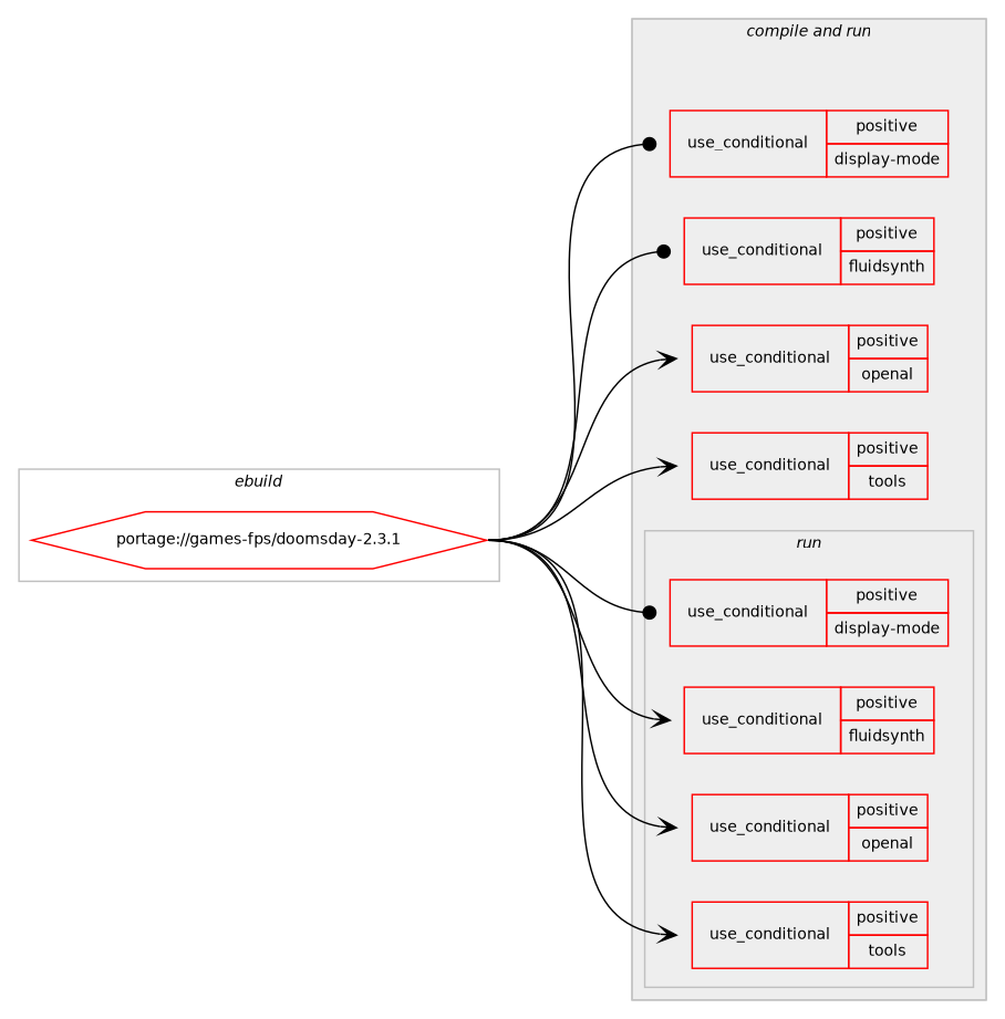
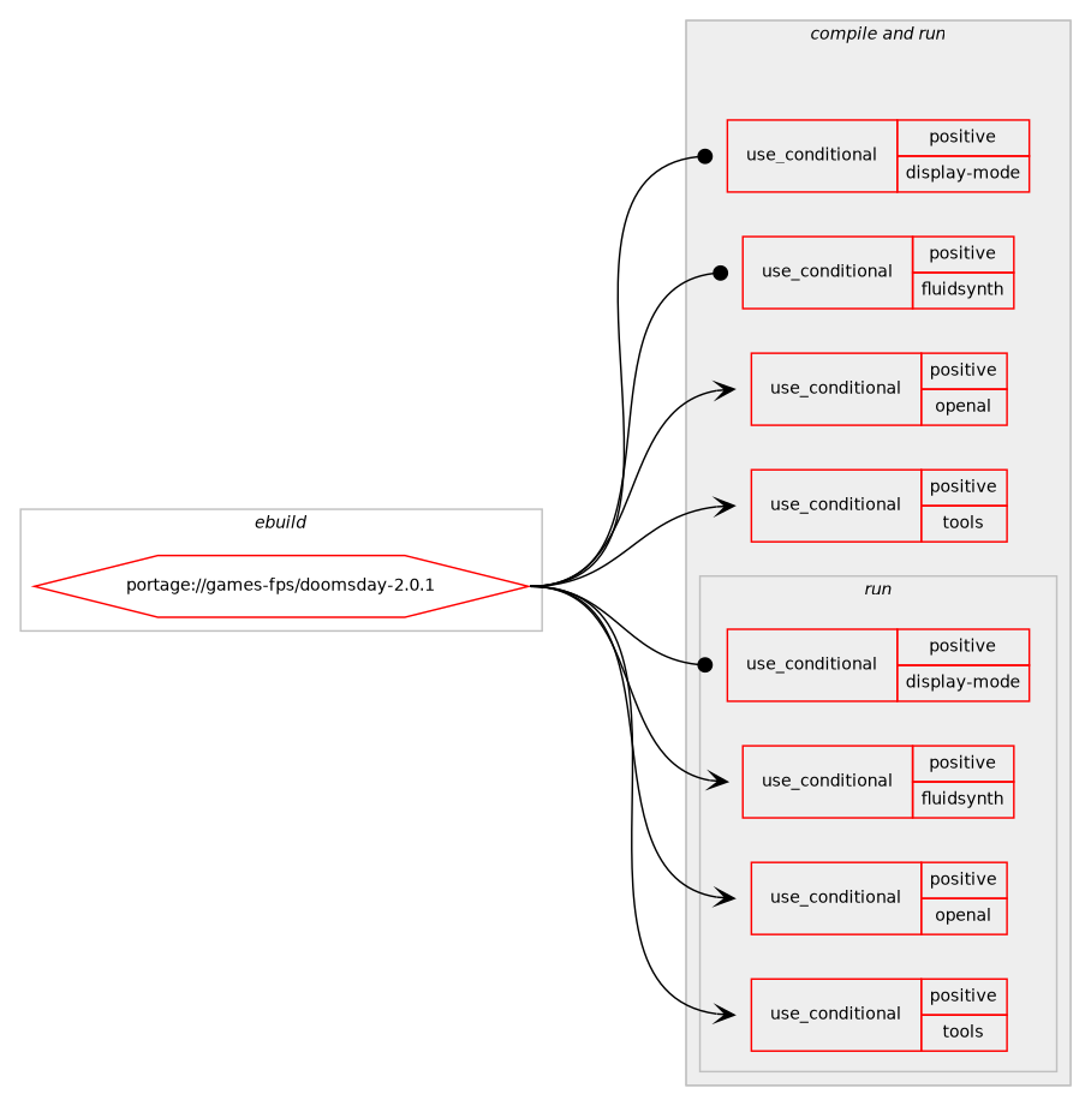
  digraph {
    compound=true
    concentrate=true
    fontname=Helvetica
    fontsize=10
    newrank=true
    rankdir=LR
    ranksep=1.5
    node [color=red fontname=Helvetica fontsize=10 shape=none]
    edge [arrowhead=vee headport=w style=solid tailport=e weight=20]
-   n1 [label="portage://games-fps/doomsday-2.3.1" width=4 shape=hexagon]
+   n1 [label="portage://games-fps/doomsday-2.0.1" width=4 shape=hexagon]
    n2 [label=<<TABLE BORDER="0" CELLBORDER="1" CELLSPACING="0" CELLPADDING="4"><TR><TD ROWSPAN="3" CELLPADDING="10">use_conditional</TD></TR><TR><TD>positive</TD></TR><TR><TD>display-mode</TD></TR></TABLE>>]
    n3 [label=<<TABLE BORDER="0" CELLBORDER="1" CELLSPACING="0" CELLPADDING="4"><TR><TD ROWSPAN="3" CELLPADDING="10">use_conditional</TD></TR><TR><TD>positive</TD></TR><TR><TD>fluidsynth</TD></TR></TABLE>>]
    n4 [label=<<TABLE BORDER="0" CELLBORDER="1" CELLSPACING="0" CELLPADDING="4"><TR><TD ROWSPAN="3" CELLPADDING="10">use_conditional</TD></TR><TR><TD>positive</TD></TR><TR><TD>openal</TD></TR></TABLE>>]
    n5 [label=<<TABLE BORDER="0" CELLBORDER="1" CELLSPACING="0" CELLPADDING="4"><TR><TD ROWSPAN="3" CELLPADDING="10">use_conditional</TD></TR><TR><TD>positive</TD></TR><TR><TD>tools</TD></TR></TABLE>>]
    n6 [label=<<TABLE BORDER="0" CELLBORDER="1" CELLSPACING="0" CELLPADDING="4"><TR><TD ROWSPAN="3" CELLPADDING="10">use_conditional</TD></TR><TR><TD>positive</TD></TR><TR><TD>display-mode</TD></TR></TABLE>>]
    n7 [label=<<TABLE BORDER="0" CELLBORDER="1" CELLSPACING="0" CELLPADDING="4"><TR><TD ROWSPAN="3" CELLPADDING="10">use_conditional</TD></TR><TR><TD>positive</TD></TR><TR><TD>fluidsynth</TD></TR></TABLE>>]
    n8 [label=<<TABLE BORDER="0" CELLBORDER="1" CELLSPACING="0" CELLPADDING="4"><TR><TD ROWSPAN="3" CELLPADDING="10">use_conditional</TD></TR><TR><TD>positive</TD></TR><TR><TD>openal</TD></TR></TABLE>>]
    n9 [label=<<TABLE BORDER="0" CELLBORDER="1" CELLSPACING="0" CELLPADDING="4"><TR><TD ROWSPAN="3" CELLPADDING="10">use_conditional</TD></TR><TR><TD>positive</TD></TR><TR><TD>tools</TD></TR></TABLE>>]
    subgraph cluster_1 {
      color=gray
      label=<<i>ebuild</i>>
      rank=same
      n1
    }
    subgraph cluster_2 {
      color=gray
      label=<<i>dependencies</i>>
      subgraph cluster_3 {
        color=gray
        fillcolor="#eeeeee"
        label=<<i>compile</i>>
        style=filled
        subgraph sub_4 {
          color=gray
          fillcolor="#eeeeee"
          label=<<i>compile</i>>
          style=filled
          n2
        }
        subgraph sub_5 {
          color=gray
          fillcolor="#eeeeee"
          label=<<i>compile</i>>
          style=filled
          n3
        }
        subgraph sub_6 {
          color=gray
          fillcolor="#eeeeee"
          label=<<i>compile</i>>
          style=filled
          n4
        }
        subgraph sub_7 {
          color=gray
          fillcolor="#eeeeee"
          label=<<i>compile</i>>
          style=filled
          n5
        }
      }
      subgraph cluster_8 {
        color=gray
        fillcolor="#eeeeee"
        label=<<i>compile and run</i>>
        style=filled
      }
      subgraph cluster_9 {
        color=gray
        fillcolor="#eeeeee"
        label=<<i>run</i>>
        style=filled
        subgraph sub_10 {
          color=gray
          fillcolor="#eeeeee"
          label=<<i>run</i>>
          style=filled
          n6
        }
        subgraph sub_11 {
          color=gray
          fillcolor="#eeeeee"
          label=<<i>run</i>>
          style=filled
          n7
        }
        subgraph sub_12 {
          color=gray
          fillcolor="#eeeeee"
          label=<<i>run</i>>
          style=filled
          n8
        }
        subgraph sub_13 {
          color=gray
          fillcolor="#eeeeee"
          label=<<i>run</i>>
          style=filled
          n9
        }
      }
    }
    subgraph cluster_14 {
      color=gray
      label=<<i>candidates</i>>
      rank=same
    }
    n1 -> n2 [arrowhead=dot]
    n1 -> n3 [arrowhead=dot]
    n1 -> n4
    n1 -> n5
    n1 -> n6 [arrowhead=dot]
    n1 -> n7
    n1 -> n8
    n1 -> n9
  }
